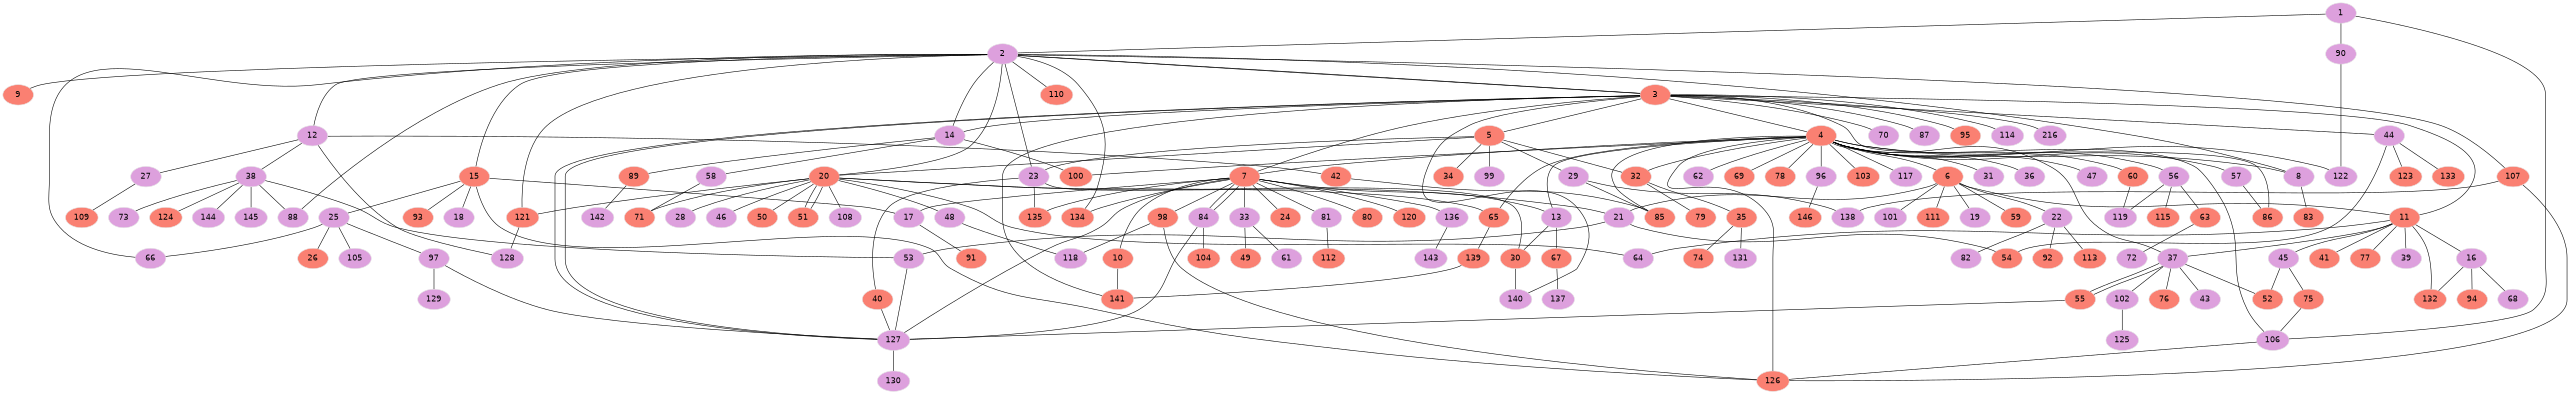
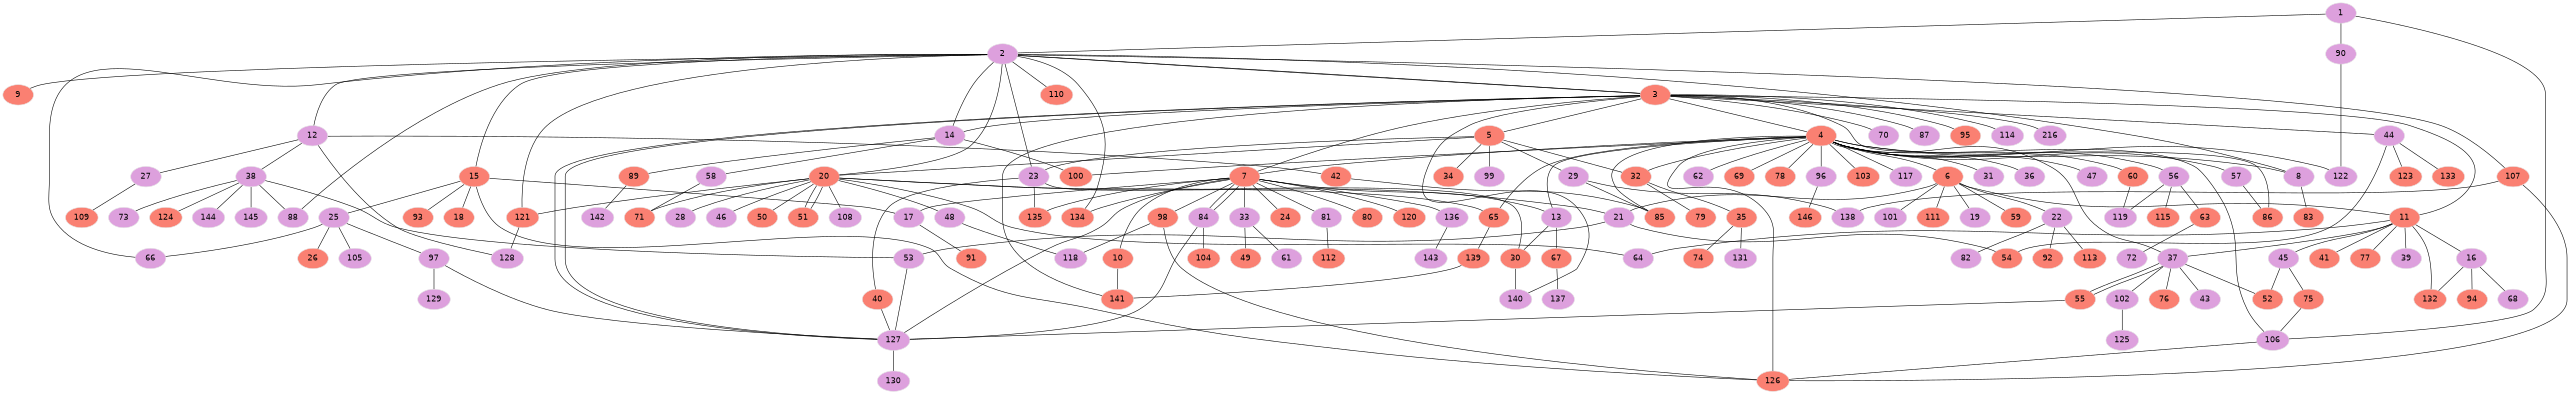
  graph {
    fontname="DejaVu Sans"
    node [color=gray90 fillcolor=plum fontname="DejaVu Sans" style=filled]
    edge [fontname="DejaVu Sans"]
    1
    2
    90
    106
    3 [fillcolor=salmon]
    8
    9 [fillcolor=salmon]
    12
    14
    15 [fillcolor=salmon]
    20 [fillcolor=salmon]
    23
    66
    88
    107 [fillcolor=salmon]
    110 [fillcolor=salmon]
    121 [fillcolor=salmon]
    134 [fillcolor=salmon]
    122
    126 [fillcolor=salmon]
    4 [fillcolor=salmon]
    5 [fillcolor=salmon]
    7 [fillcolor=salmon]
    11 [fillcolor=salmon]
    44
    70
    86 [fillcolor=salmon]
    87
    95 [fillcolor=salmon]
    114
    n31 [label=216]
    127
    140
    141 [fillcolor=salmon]
    83 [fillcolor=salmon]
    27
    38
    42 [fillcolor=salmon]
    128
    100 [fillcolor=salmon]
    58
    89 [fillcolor=salmon]
    17
-   18
+   18 [fillcolor=salmon]
    25
    93 [fillcolor=salmon]
    65 [fillcolor=salmon]
    21
    64
    28
    46
    48
    50 [fillcolor=salmon]
    51 [fillcolor=salmon]
    71 [fillcolor=salmon]
    108
    135 [fillcolor=salmon]
    30 [fillcolor=salmon]
    40 [fillcolor=salmon]
    138
    6 [fillcolor=salmon]
    13
    31
    32 [fillcolor=salmon]
    36
    37
    47
    56
    57
    60 [fillcolor=salmon]
    62
    69 [fillcolor=salmon]
    78 [fillcolor=salmon]
    85 [fillcolor=salmon]
    96
    103 [fillcolor=salmon]
    117
    29
    34 [fillcolor=salmon]
    99
    10 [fillcolor=salmon]
    24 [fillcolor=salmon]
    33
    80 [fillcolor=salmon]
    81
    84
    98 [fillcolor=salmon]
    120 [fillcolor=salmon]
    136
    16
    39
    41 [fillcolor=salmon]
    45
    77 [fillcolor=salmon]
    132 [fillcolor=salmon]
    54 [fillcolor=salmon]
    123 [fillcolor=salmon]
    133 [fillcolor=salmon]
    130
    19
    22
    59 [fillcolor=salmon]
    101
    111 [fillcolor=salmon]
    67 [fillcolor=salmon]
    35 [fillcolor=salmon]
    79 [fillcolor=salmon]
    43
    52 [fillcolor=salmon]
    55 [fillcolor=salmon]
    76 [fillcolor=salmon]
    102
    63 [fillcolor=salmon]
    115 [fillcolor=salmon]
    119
    139 [fillcolor=salmon]
    146 [fillcolor=salmon]
    53
    82
    92 [fillcolor=salmon]
    113 [fillcolor=salmon]
    91 [fillcolor=salmon]
    49 [fillcolor=salmon]
    61
    112 [fillcolor=salmon]
    104 [fillcolor=salmon]
    118
    143
    68
    94 [fillcolor=salmon]
    75 [fillcolor=salmon]
    109 [fillcolor=salmon]
    73
    124 [fillcolor=salmon]
    144
    145
    137
    142
    26 [fillcolor=salmon]
    97
    105
    129
    74 [fillcolor=salmon]
    131
    125
    72
    1 -- 2
    1 -- 90
    1 -- 106
    2 -- 3
    2 -- 3
    2 -- 8
    2 -- 9
    2 -- 12
    2 -- 14
    2 -- 15
    2 -- 20
    2 -- 23
    2 -- 66
    2 -- 88
    2 -- 107
    2 -- 110
    2 -- 121
    2 -- 134
    90 -- 122
    106 -- 126
    3 -- 14
    3 -- 4
    3 -- 5
    3 -- 7
    3 -- 11
    3 -- 44
    3 -- 70
    3 -- 86
    3 -- 87
    3 -- 95
    3 -- 114
    3 -- n31
    3 -- 127
    3 -- 127
    3 -- 140
    3 -- 141
    8 -- 83
    12 -- 27
    12 -- 38
    12 -- 42
    12 -- 128
    14 -- 100
    14 -- 58
    14 -- 89
    15 -- 126
    15 -- 17
    15 -- 18
    15 -- 25
    15 -- 93
    20 -- 121
    20 -- 65
    20 -- 21
    20 -- 64
    20 -- 28
    20 -- 46
    20 -- 48
    20 -- 50
    20 -- 51
    20 -- 51
    20 -- 71
    20 -- 108
    23 -- 135
    23 -- 30
    23 -- 40
    107 -- 126
    107 -- 138
    121 -- 128
    4 -- 106
    4 -- 8
    4 -- 122
    4 -- 126
    4 -- 7
    4 -- 100
    4 -- 65
    4 -- 6
    4 -- 13
    4 -- 31
    4 -- 32
    4 -- 36
    4 -- 37
    4 -- 47
    4 -- 56
    4 -- 57
    4 -- 60
    4 -- 62
    4 -- 69
    4 -- 78
    4 -- 85
    4 -- 96
    4 -- 103
    4 -- 117
    5 -- 20
    5 -- 23
    5 -- 32
    5 -- 29
    5 -- 34
    5 -- 99
    7 -- 134
    7 -- 127
    7 -- 17
    7 -- 135
    7 -- 13
    7 -- 10
    7 -- 24
    7 -- 33
    7 -- 80
    7 -- 81
    7 -- 84
    7 -- 84
    7 -- 98
    7 -- 120
    7 -- 136
    11 -- 64
    11 -- 37
    11 -- 16
    11 -- 39
    11 -- 41
    11 -- 45
    11 -- 77
    11 -- 132
    44 -- 54
    44 -- 123
    44 -- 133
    127 -- 130
    27 -- 109
    38 -- 88
    38 -- 53
    38 -- 73
    38 -- 124
    38 -- 144
    38 -- 145
    42 -- 85
    58 -- 71
    89 -- 142
    17 -- 91
    25 -- 66
    25 -- 26
    25 -- 97
    25 -- 105
    65 -- 139
    21 -- 54
    21 -- 53
    48 -- 118
    30 -- 140
    40 -- 127
    6 -- 11
    6 -- 21
    6 -- 19
    6 -- 22
    6 -- 59
    6 -- 101
    6 -- 111
    13 -- 30
    13 -- 67
    32 -- 35
    32 -- 79
    37 -- 43
    37 -- 52
    37 -- 55
    37 -- 55
    37 -- 76
    37 -- 102
    56 -- 63
    56 -- 115
    56 -- 119
    57 -- 86
    60 -- 119
    96 -- 146
    29 -- 138
    29 -- 85
    10 -- 141
    33 -- 49
    33 -- 61
    81 -- 112
    84 -- 127
    84 -- 104
    98 -- 126
    98 -- 118
    136 -- 143
    16 -- 132
    16 -- 68
    16 -- 94
    45 -- 52
    45 -- 75
    22 -- 82
    22 -- 92
    22 -- 113
    67 -- 137
    35 -- 74
    35 -- 131
    55 -- 127
    102 -- 125
    63 -- 72
    139 -- 141
    53 -- 127
    75 -- 106
    97 -- 127
    97 -- 129
  }
